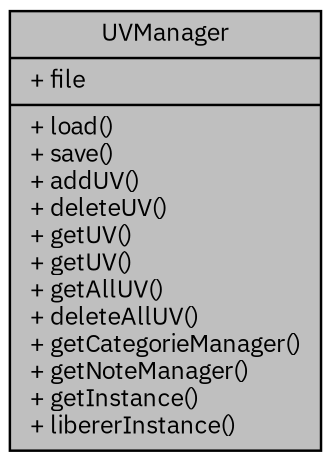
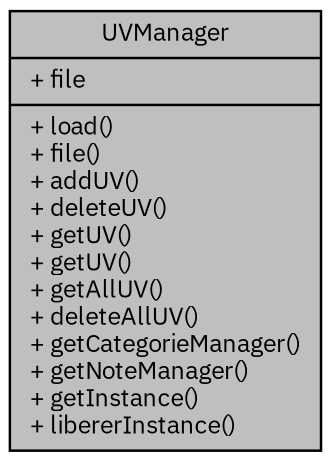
  digraph {
    fontname="IBM Plex Sans"
-   n1 [color=black fillcolor=grey75 fontcolor=black fontname="IBM Plex Sans" fontsize=10 height=0.2 label="{UVManager\n|+ file\l|+ load()\l+ save()\l+ addUV()\l+ deleteUV()\l+ getUV()\l+ getUV()\l+ getAllUV()\l+ deleteAllUV()\l+ getCategorieManager()\l+ getNoteManager()\l+ getInstance()\l+ libererInstance()\l}" shape=record style=filled width=0.4]
+   n1 [color=black fillcolor=grey75 fontcolor=black fontname="IBM Plex Sans" fontsize=10 height=0.2 label="{UVManager\n|+ file\l|+ load()\l+ file()\l+ addUV()\l+ deleteUV()\l+ getUV()\l+ getUV()\l+ getAllUV()\l+ deleteAllUV()\l+ getCategorieManager()\l+ getNoteManager()\l+ getInstance()\l+ libererInstance()\l}" shape=record style=filled width=0.4]
  }
